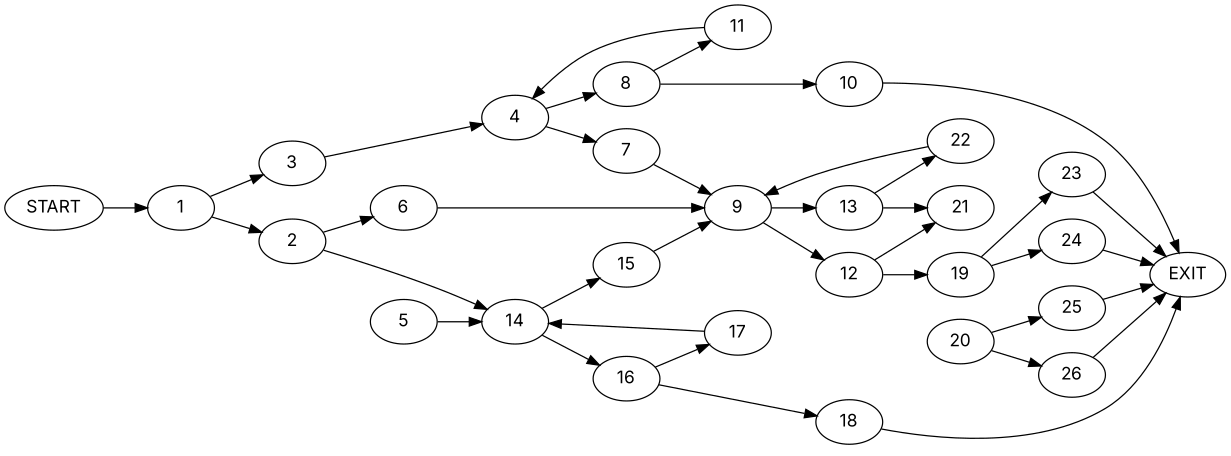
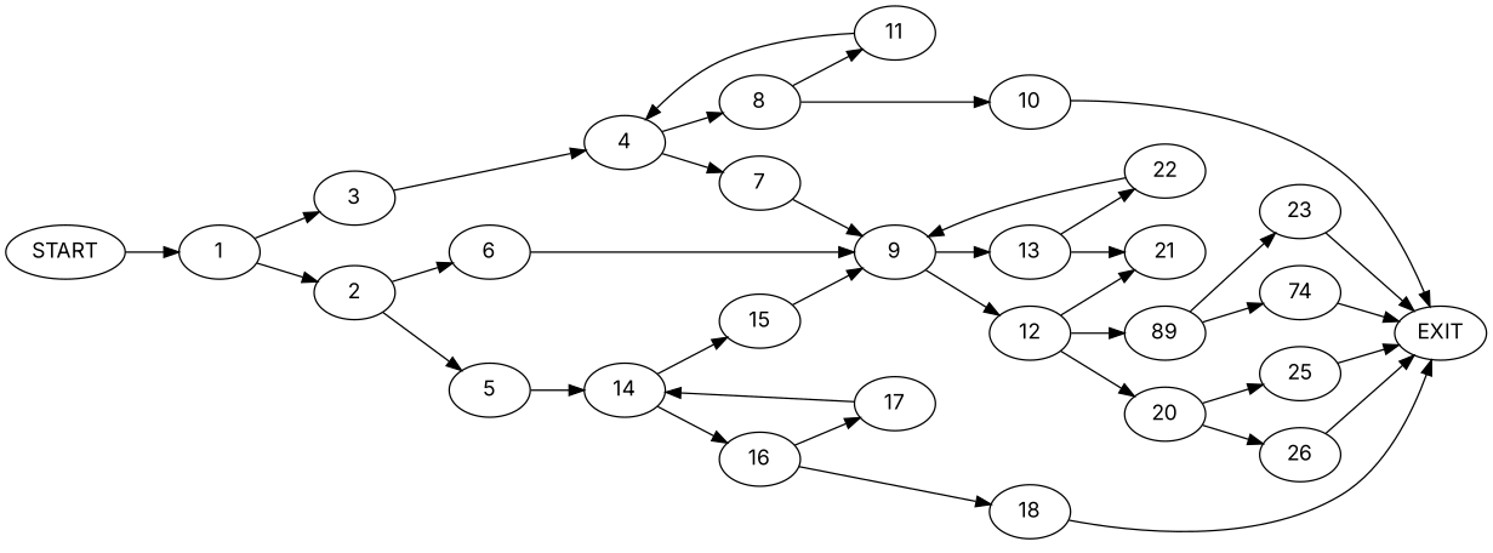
  digraph {
    fontname=Inter
    rankdir=LR
    node [fontname=Inter]
    edge [fontname=Inter]
    n1 [label=START]
    1
    2
    3
    n5 [label=EXIT]
    5
    6
    4
    14
    9
    7
    8
    10
    11
    15
    16
    12
    13
-   19
+   19 [label=89]
    20
    21
    22
    23
-   24
+   24 [label=74]
    25
    26
    17
    18
    n1 -> 1
    1 -> 2
    1 -> 3
-   2 -> 14
+   2 -> 5
    2 -> 6
    3 -> 4
    5 -> 14
    6 -> 9
    4 -> 7
    4 -> 8
    14 -> 15
    14 -> 16
    9 -> 12
    9 -> 13
    7 -> 9
    8 -> 10
    8 -> 11
    10 -> n5
    11 -> 4
    15 -> 9
    16 -> 17
    16 -> 18
    12 -> 19
+   12 -> 20
    12 -> 21
    13 -> 21
    13 -> 22
    19 -> 23
    19 -> 24
    20 -> 25
    20 -> 26
    22 -> 9
    23 -> n5
    24 -> n5
    25 -> n5
    26 -> n5
    17 -> 14
    18 -> n5
  }
